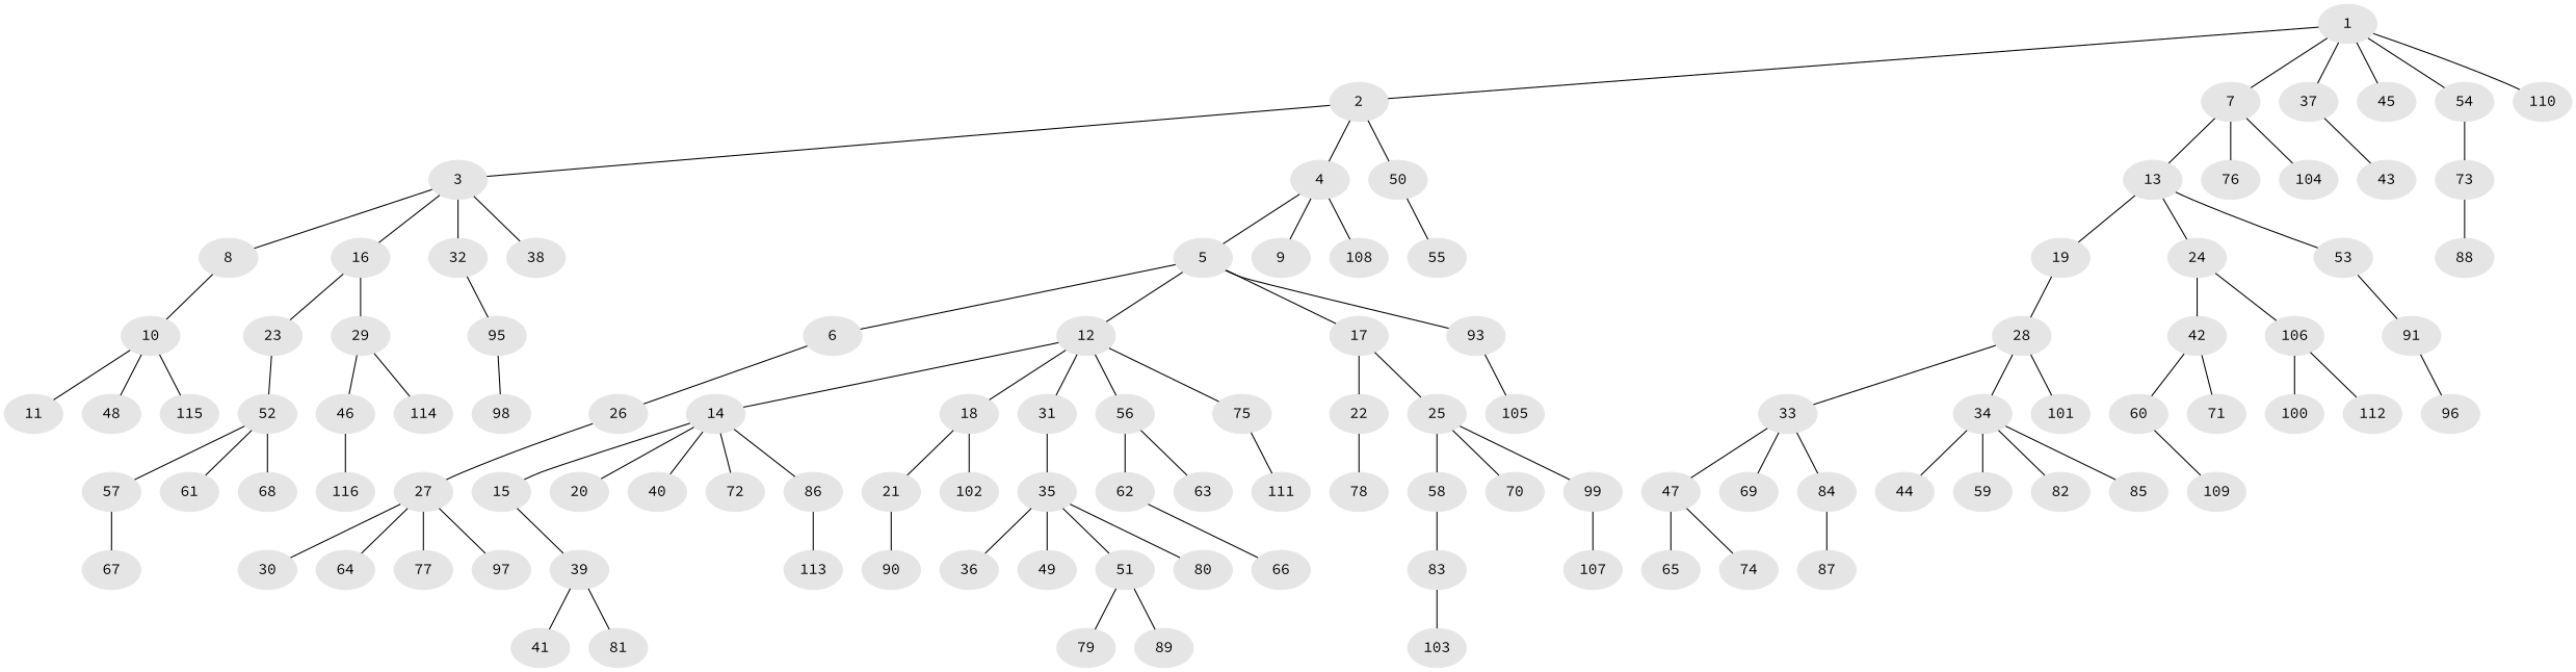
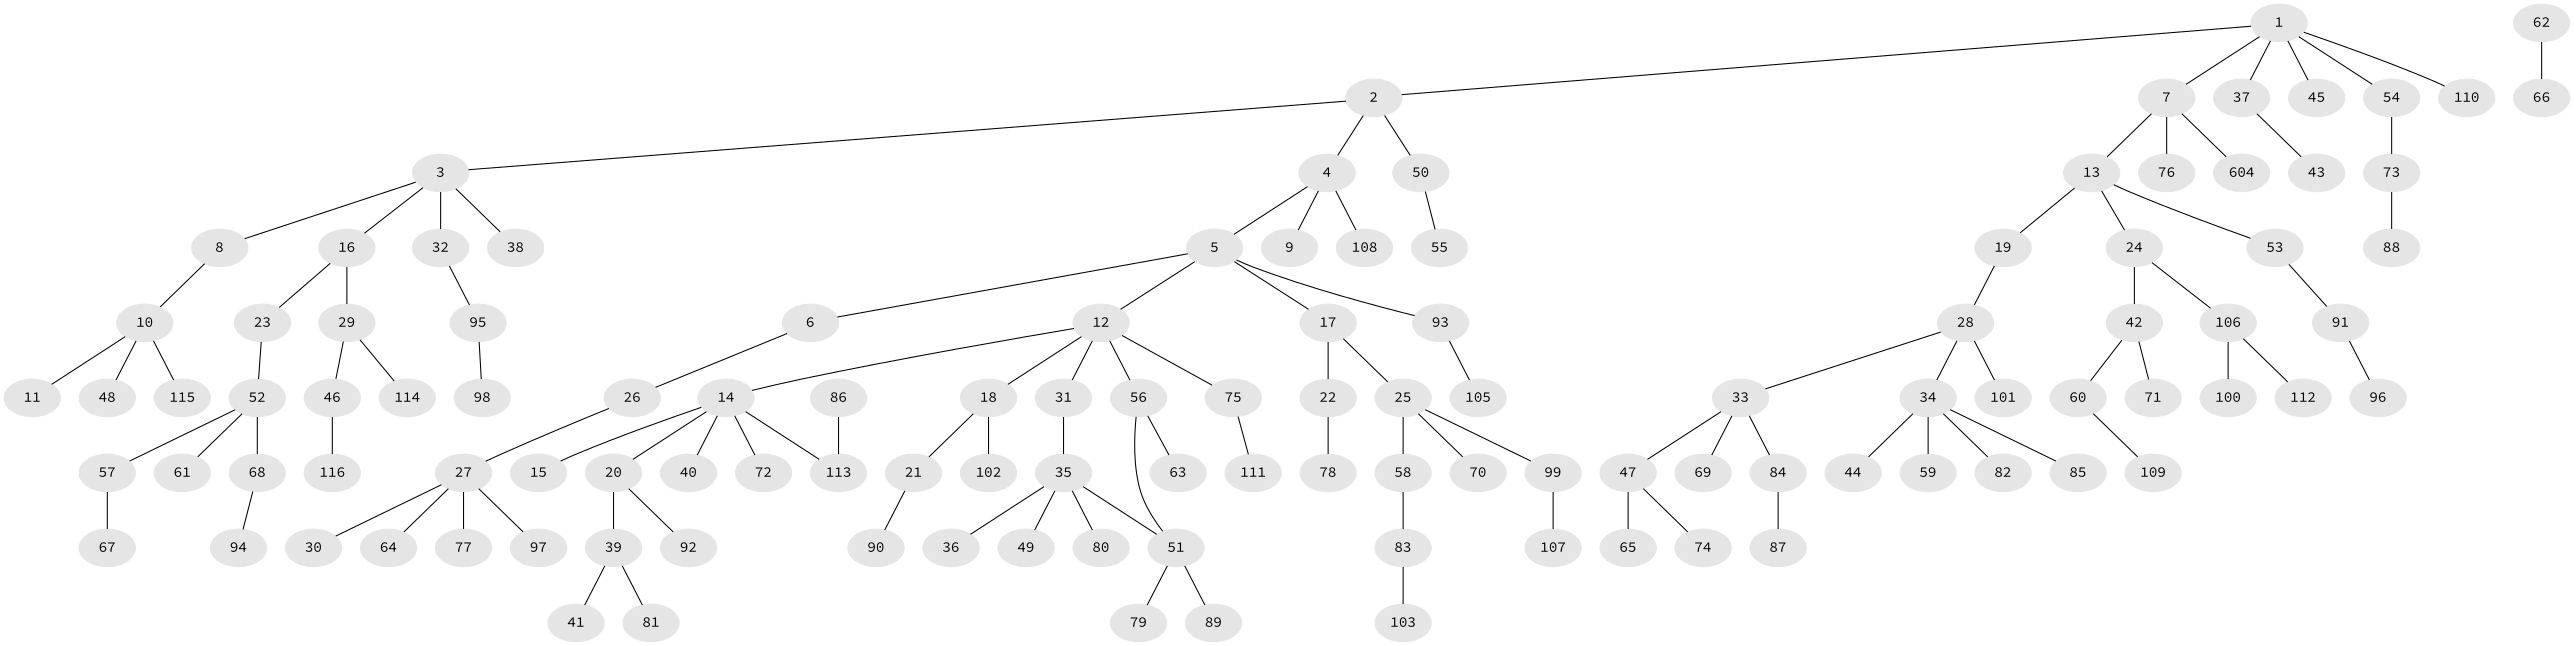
  graph {
    fontname="Source Code Pro"
    node [color=gray90 fontname="Source Code Pro" style=filled]
    edge [fontname="Source Code Pro"]
    1
    2
    7
    37
    45
    54
    110
    3
    4
    50
    13
    76
-   104
+   104 [label=604]
    43
    73
    8
    16
    32
    38
    5
    9
    108
    55
    10
    23
    29
    95
    6
    12
    17
    93
    26
    14
    18
    31
    56
    75
    22
    25
    105
    27
    19
    24
    53
    11
    48
    115
    15
    20
    40
    72
    86
    21
    102
    35
    62
    63
    111
    28
    42
    106
    91
    39
+   92
    113
    41
    81
    52
    46
    114
    78
    58
    70
    99
    90
    33
    34
    101
    57
    61
    68
    60
    71
    100
    112
    83
    107
    30
    64
    77
    97
    47
    69
    84
    44
    59
    82
    85
    116
    36
    49
    51
    80
    98
    65
    74
    87
    79
    89
    109
    67
+   94
    96
    88
    66
    103
    1 -- 2
    1 -- 7
    1 -- 37
    1 -- 45
    1 -- 54
    1 -- 110
    2 -- 3
    2 -- 4
    2 -- 50
    7 -- 13
    7 -- 76
    7 -- 104
    37 -- 43
    54 -- 73
    3 -- 8
    3 -- 16
    3 -- 32
    3 -- 38
    4 -- 5
    4 -- 9
    4 -- 108
    50 -- 55
    13 -- 19
    13 -- 24
    13 -- 53
    73 -- 88
    8 -- 10
    16 -- 23
    16 -- 29
    32 -- 95
    5 -- 6
    5 -- 12
    5 -- 17
    5 -- 93
    10 -- 11
    10 -- 48
    10 -- 115
    23 -- 52
    29 -- 46
    29 -- 114
    95 -- 98
    6 -- 26
    12 -- 14
    12 -- 18
    12 -- 31
    12 -- 56
    12 -- 75
    17 -- 22
    17 -- 25
    93 -- 105
    26 -- 27
    14 -- 15
    14 -- 20
    14 -- 40
    14 -- 72
-   14 -- 86
+   14 -- 113
    18 -- 21
    18 -- 102
    31 -- 35
-   56 -- 62
+   56 -- 51
    56 -- 63
    75 -- 111
    22 -- 78
    25 -- 58
    25 -- 70
    25 -- 99
    27 -- 30
    27 -- 64
    27 -- 77
    27 -- 97
    19 -- 28
    24 -- 42
    24 -- 106
    53 -- 91
-   15 -- 39
+   20 -- 39
+   20 -- 92
    86 -- 113
    21 -- 90
    35 -- 36
    35 -- 49
    35 -- 51
    35 -- 80
    62 -- 66
    28 -- 33
    28 -- 34
    28 -- 101
    42 -- 60
    42 -- 71
    106 -- 100
    106 -- 112
    91 -- 96
    39 -- 41
    39 -- 81
    52 -- 57
    52 -- 61
    52 -- 68
    46 -- 116
    58 -- 83
    99 -- 107
    33 -- 47
    33 -- 69
    33 -- 84
    34 -- 44
    34 -- 59
    34 -- 82
    34 -- 85
    57 -- 67
+   68 -- 94
    60 -- 109
    83 -- 103
    47 -- 65
    47 -- 74
    84 -- 87
    51 -- 79
    51 -- 89
  }
